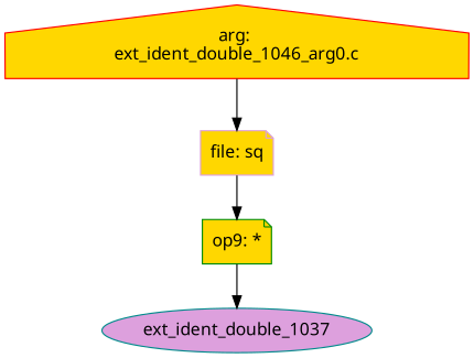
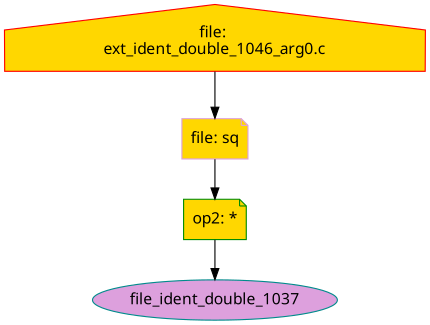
  digraph {
    fontname="Noto Sans"
    node [fillcolor=gold fontname="Noto Sans" shape=note style=filled]
    edge [fontname="Noto Sans"]
-   n1 [color=red label="arg: \next_ident_double_1046_arg0.c" shape=house]
+   n1 [color=red label="file: \next_ident_double_1046_arg0.c" shape=house]
    n2 [color=plum label="file: sq"]
-   n3 [color=green4 label="op9: *"]
-   n4 [color=cyan4 fillcolor=plum label=ext_ident_double_1037 shape=ellipse]
+   n3 [color=green4 label="op2: *"]
+   n4 [color=cyan4 fillcolor=plum label=file_ident_double_1037 shape=ellipse]
    n1 -> n2
    n2 -> n3
    n3 -> n4
  }
